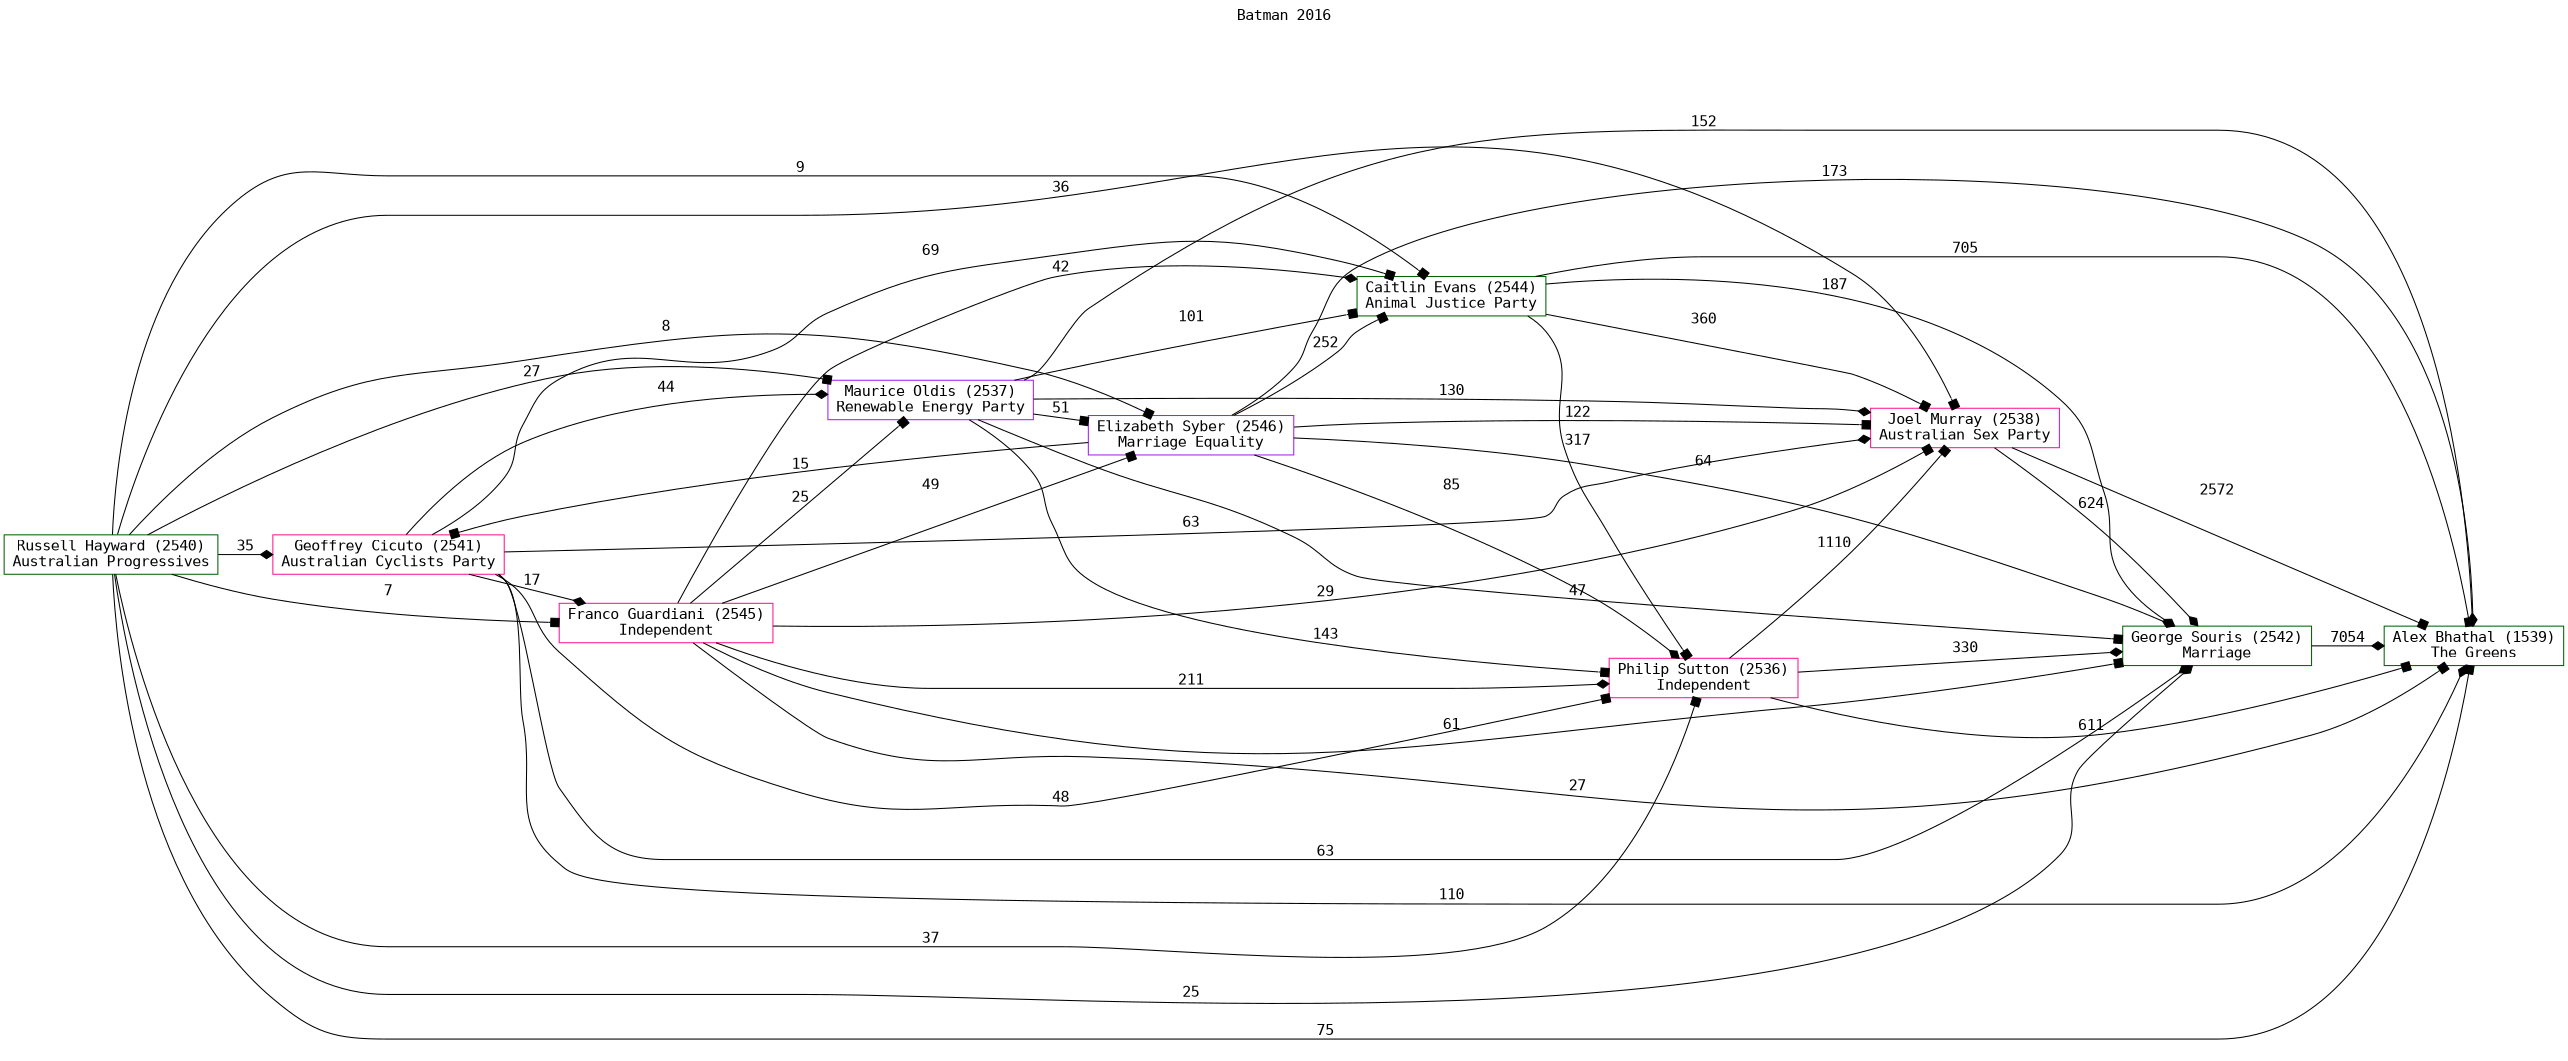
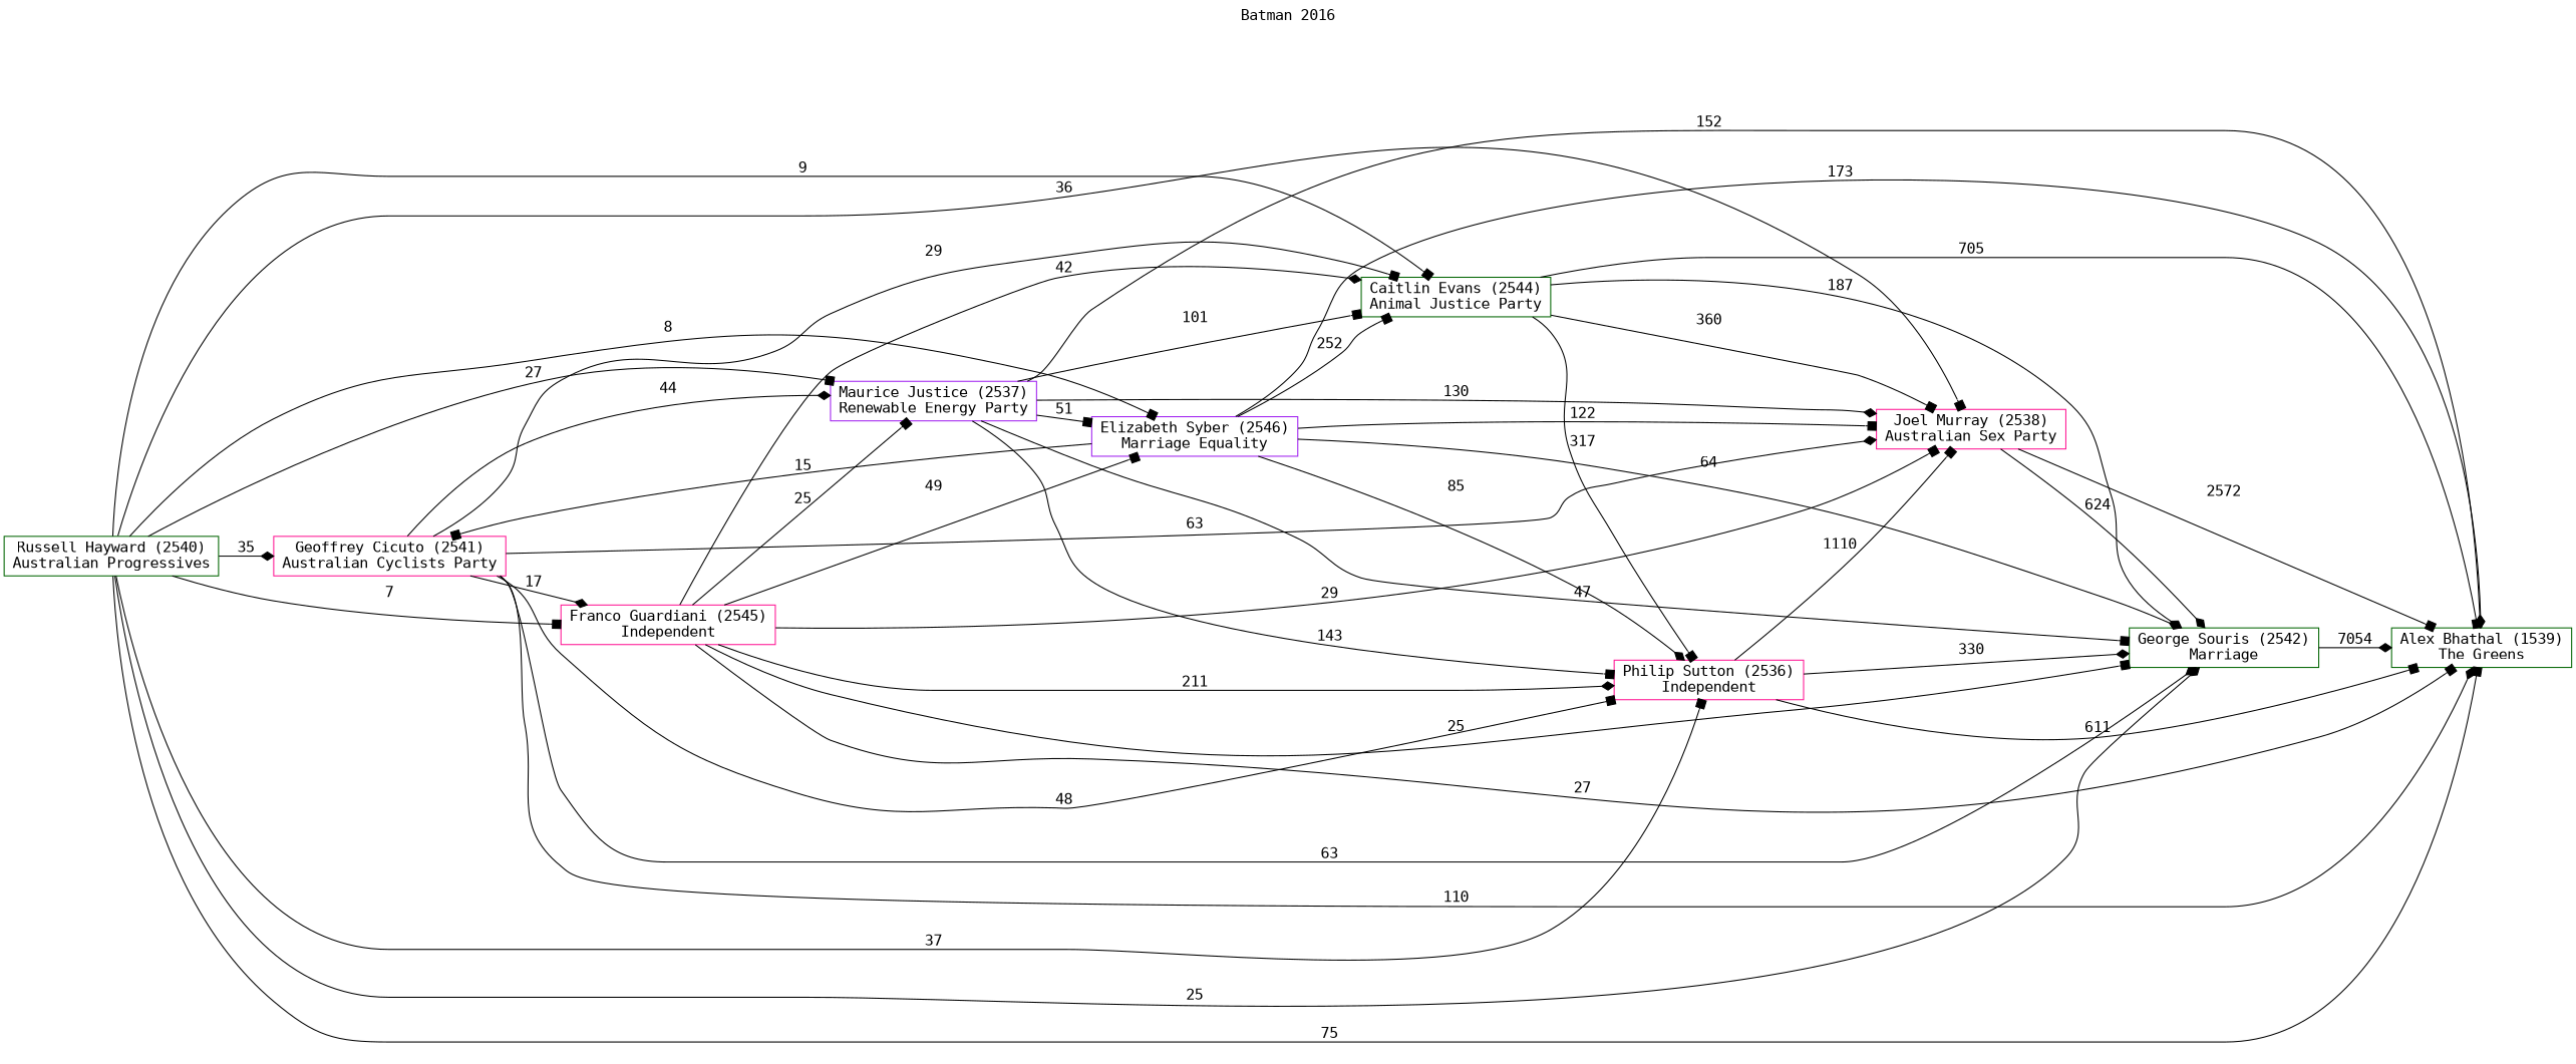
  digraph {
    fontname="DejaVu Sans Mono"
    label="Batman 2016"
    labelloc=t
    mclimit=10
    rankdir=LR
    node [color=deeppink fontname="DejaVu Sans Mono" shape=box]
    edge [arrowhead=box fontname="DejaVu Sans Mono"]
    n1 [label="Geoffrey Cicuto (2541)\nAustralian Cyclists Party"]
    n2 [label="Joel Murray (2538)\nAustralian Sex Party"]
    n3 [color=darkgreen label="Caitlin Evans (2544)\nAnimal Justice Party"]
    n4 [label="Philip Sutton (2536)\nIndependent"]
-   n5 [color=purple label="Maurice Oldis (2537)\nRenewable Energy Party"]
+   n5 [color=purple label="Maurice Justice (2537)\nRenewable Energy Party"]
    n6 [color=darkgreen label="Alex Bhathal (1539)\nThe Greens"]
    n7 [label="Franco Guardiani (2545)\nIndependent"]
    n8 [color=darkgreen label="George Souris (2542)\nMarriage"]
    n9 [color=purple label="Elizabeth Syber (2546)\nMarriage Equality"]
    n10 [color=darkgreen label="Russell Hayward (2540)\nAustralian Progressives"]
    n1 -> n2 [arrowhead=diamond label=63]
-   n1 -> n3 [label=69]
+   n1 -> n3 [label=29]
    n1 -> n4 [label=48]
    n1 -> n5 [arrowhead=diamond label=44]
    n1 -> n6 [arrowhead=diamond label=110]
    n1 -> n7 [arrowhead=diamond label=17]
    n1 -> n8 [arrowhead=diamond label=63]
    n2 -> n6 [label=2572]
    n2 -> n8 [arrowhead=diamond label=624]
    n3 -> n2 [label=360]
    n3 -> n4 [label=317]
    n3 -> n6 [label=705]
    n3 -> n8 [arrowhead=diamond label=187]
    n4 -> n2 [label=1110]
    n4 -> n6 [label=611]
    n4 -> n8 [arrowhead=diamond label=330]
    n5 -> n2 [arrowhead=diamond label=130]
    n5 -> n3 [label=101]
    n5 -> n4 [label=143]
    n5 -> n6 [arrowhead=diamond label=152]
    n5 -> n8 [label=47]
    n5 -> n9 [label=51]
    n7 -> n2 [label=29]
    n7 -> n3 [arrowhead=diamond label=42]
    n7 -> n4 [arrowhead=diamond label=211]
    n7 -> n5 [label=25]
    n7 -> n6 [label=27]
-   n7 -> n8 [label=61]
+   n7 -> n8 [label=25]
    n7 -> n9 [label=49]
    n8 -> n6 [arrowhead=diamond label=7054]
    n9 -> n1 [label=15]
    n9 -> n2 [label=122]
    n9 -> n3 [label=252]
    n9 -> n4 [arrowhead=diamond label=85]
    n9 -> n6 [arrowhead=diamond label=173]
    n9 -> n8 [arrowhead=diamond label=64]
    n10 -> n1 [arrowhead=diamond label=35]
    n10 -> n2 [label=36]
    n10 -> n3 [label=9]
    n10 -> n4 [label=37]
    n10 -> n5 [label=27]
    n10 -> n6 [label=75]
    n10 -> n7 [label=7]
    n10 -> n8 [arrowhead=diamond label=25]
    n10 -> n9 [label=8]
  }
